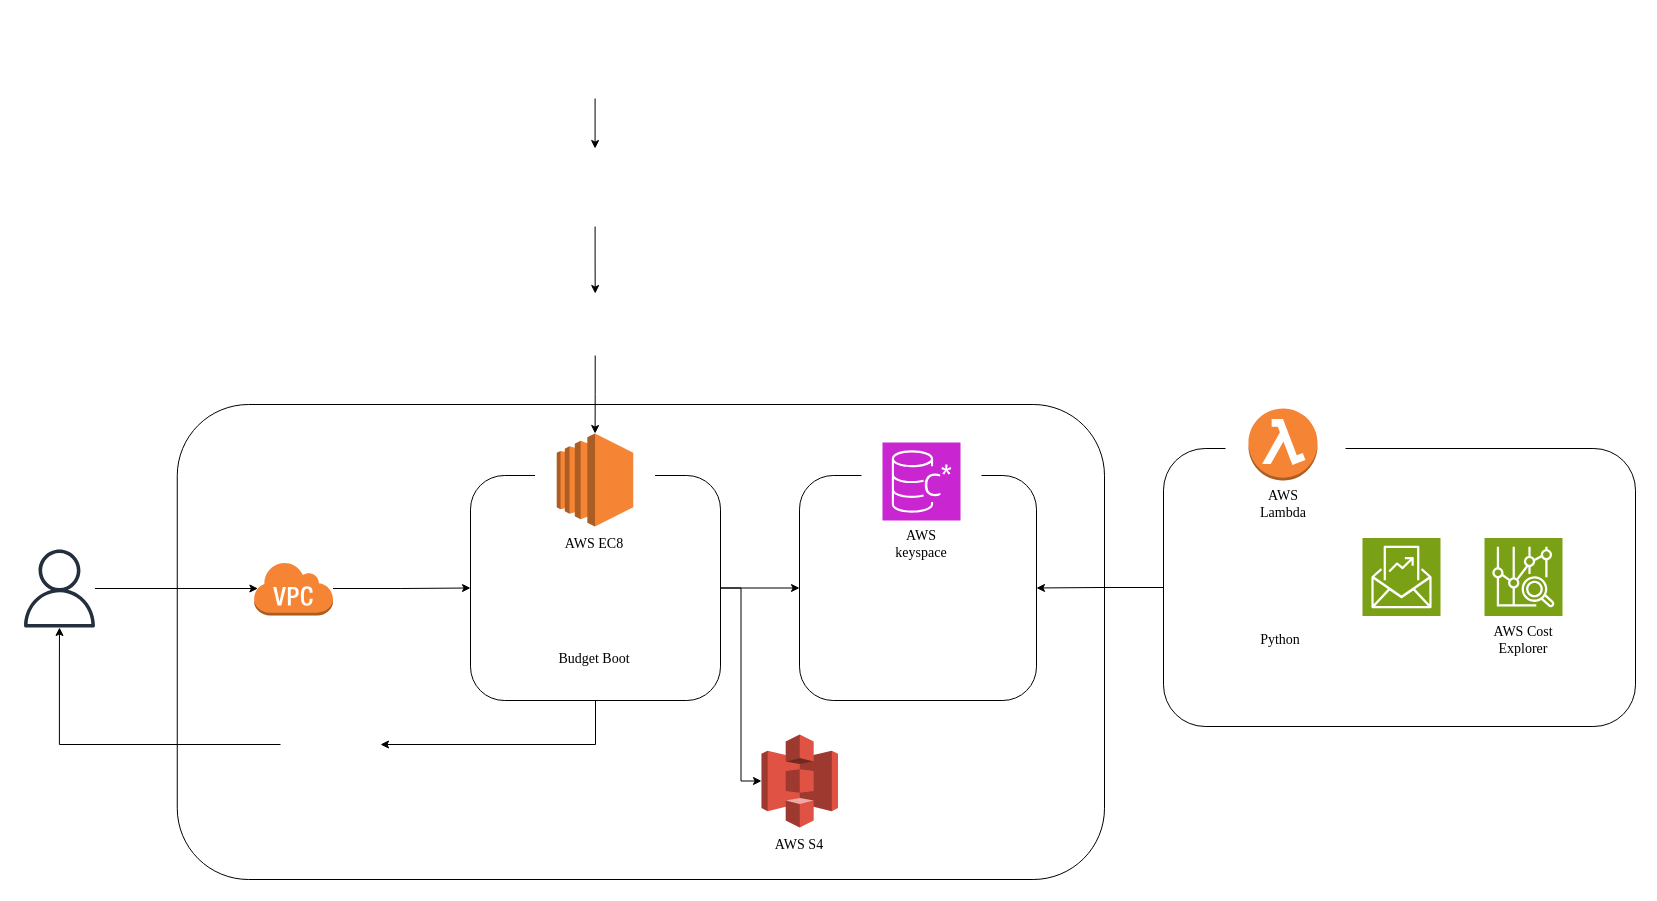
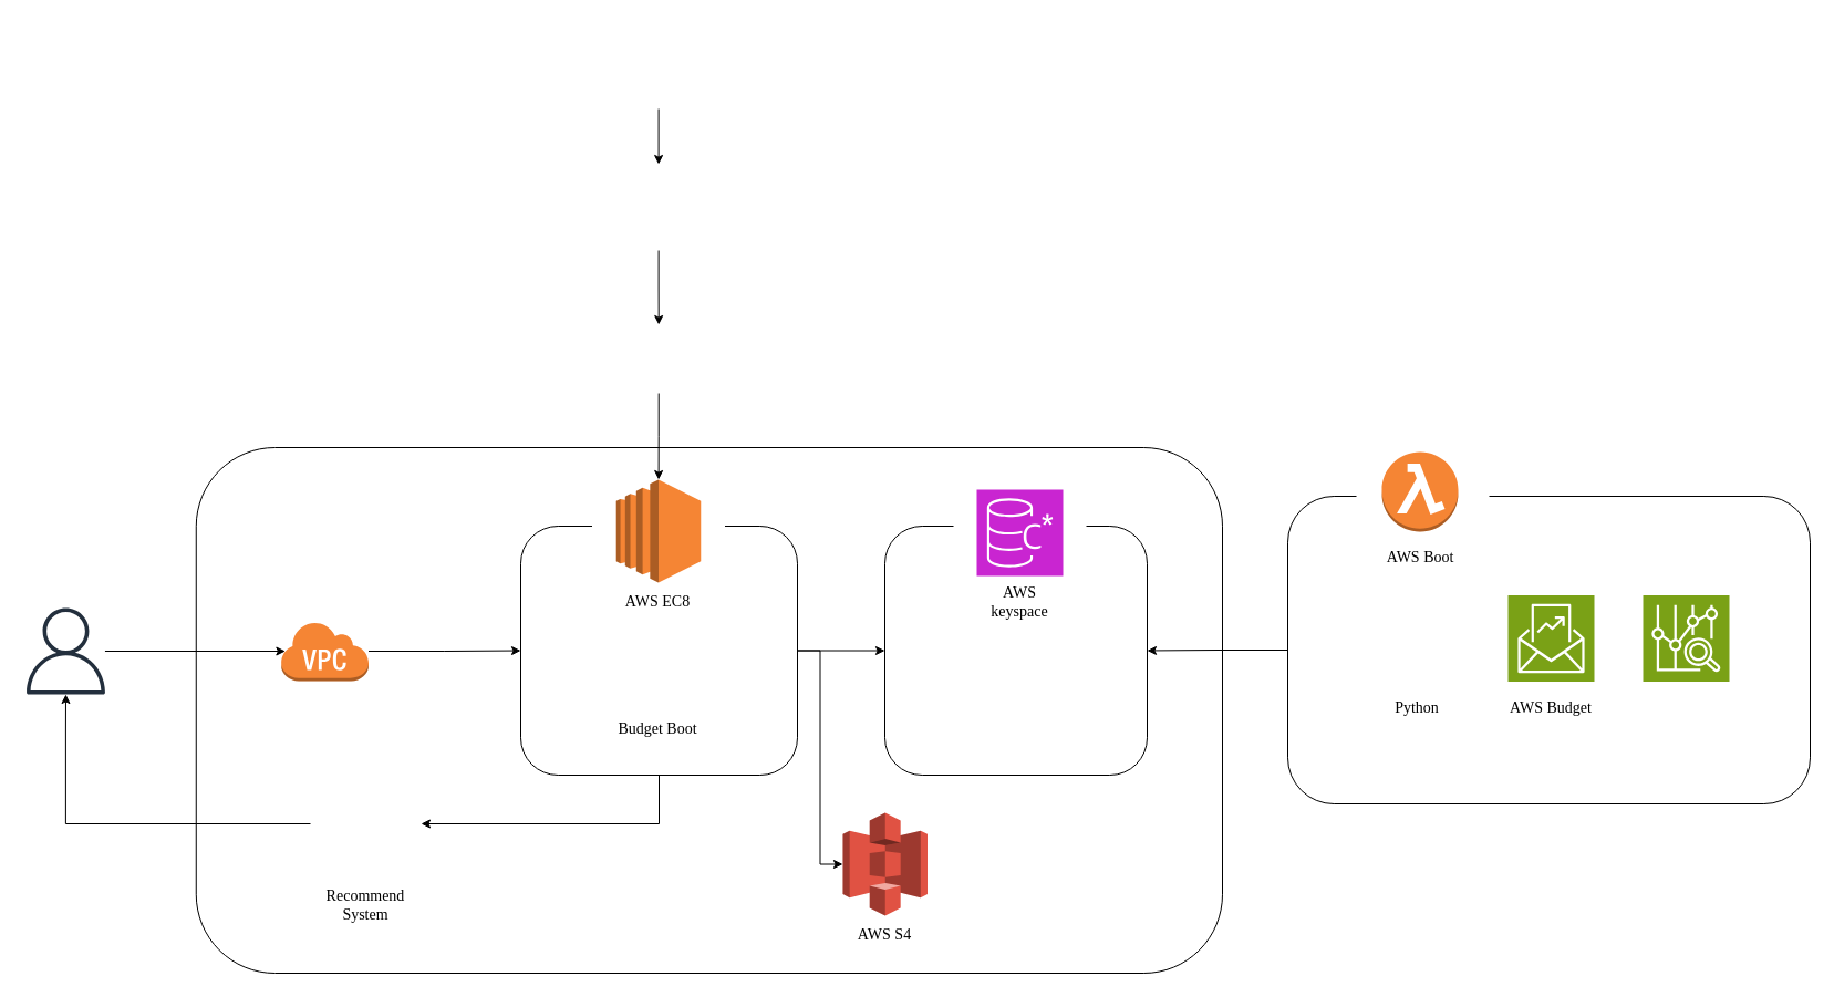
  <mxCell id="0" />
  <mxCell id="1" parent="0" />
  <mxCell id="2" value="" style="rounded=1;whiteSpace=wrap;html=1;" vertex="1" parent="1"><mxGeometry x="176.75" y="404" width="927.25" height="475" as="geometry" /></mxCell>
  <mxCell id="3" value="" style="edgeStyle=orthogonalEdgeStyle;rounded=0;orthogonalLoop=1;jettySize=auto;html=1;entryX=1;entryY=0.5;entryDx=0;entryDy=0;" edge="1" parent="1" source="4" target="35"><mxGeometry relative="1" as="geometry" /></mxCell>
  <mxCell id="4" value="" style="rounded=1;whiteSpace=wrap;html=1;" vertex="1" parent="1"><mxGeometry x="1163" y="448" width="472" height="278" as="geometry" /></mxCell>
  <mxCell id="5" value="" style="rounded=0;whiteSpace=wrap;html=1;strokeColor=none;" vertex="1" parent="1"><mxGeometry x="1225" y="442" width="120" height="60" as="geometry" /></mxCell>
  <mxCell id="6" value="" style="group" vertex="1" connectable="0" parent="1"><mxGeometry x="426" y="470" width="381.5" height="394" as="geometry" /></mxCell>
  <mxCell id="7" value="" style="rounded=1;whiteSpace=wrap;html=1;" vertex="1" parent="6"><mxGeometry x="44" y="5" width="250" height="225" as="geometry" /></mxCell>
  <mxCell id="8" value="" style="rounded=0;whiteSpace=wrap;html=1;strokeColor=none;" vertex="1" parent="6"><mxGeometry x="108.5" width="120" height="60" as="geometry" /></mxCell>
  <mxCell id="9" value="" style="group" vertex="1" connectable="0" parent="6"><mxGeometry x="130.25" y="-37" width="76.5" height="129" as="geometry" /></mxCell>
  <mxCell id="10" value="" style="outlineConnect=0;dashed=0;verticalLabelPosition=bottom;verticalAlign=top;align=center;html=1;shape=mxgraph.aws3.ec2;fillColor=#F58534;gradientColor=none;" vertex="1" parent="9"><mxGeometry width="76.5" height="93" as="geometry" /></mxCell>
  <mxCell id="11" value="&lt;font face=&quot;Comic Sans MS&quot; style=&quot;font-size: 14px;&quot;&gt;AWS EC8&lt;/font&gt;" style="text;html=1;strokeColor=none;fillColor=none;align=center;verticalAlign=middle;whiteSpace=wrap;rounded=0;" vertex="1" parent="9"><mxGeometry y="93" width="76" height="36" as="geometry" /></mxCell>
  <mxCell id="12" value="" style="group" vertex="1" connectable="0" parent="6"><mxGeometry x="130.0" y="97" width="77.06" height="109.57" as="geometry" /></mxCell>
  <mxCell id="13" value="" style="shape=image;verticalLabelPosition=bottom;labelBackgroundColor=default;verticalAlign=top;aspect=fixed;imageAspect=0;image=https://img1.daumcdn.net/thumb/R800x0/?scode=mtistory2&amp;fname=https%3A%2F%2Fblog.kakaocdn.net%2Fdn%2FcLzdCd%2FbtqGbqyr9yY%2FGPsl676qiTVKQTHRhwaWt1%2Fimg.png;clipPath=inset(20% 27% 19.5% 27%);" vertex="1" parent="12"><mxGeometry width="77.06" height="67.57" as="geometry" /></mxCell>
  <mxCell id="14" value="&lt;font face=&quot;Comic Sans MS&quot;&gt;&lt;span style=&quot;font-size: 14px;&quot;&gt;Budget Boot&lt;/span&gt;&lt;/font&gt;" style="text;html=1;strokeColor=none;fillColor=none;align=center;verticalAlign=middle;whiteSpace=wrap;rounded=0;" vertex="1" parent="12"><mxGeometry y="73.57" width="76" height="36" as="geometry" /></mxCell>
  <mxCell id="15" value="" style="group" vertex="1" connectable="0" parent="6"><mxGeometry x="335" y="264" width="76.5" height="129" as="geometry" /></mxCell>
  <mxCell id="16" value="" style="outlineConnect=0;dashed=0;verticalLabelPosition=bottom;verticalAlign=top;align=center;html=1;shape=mxgraph.aws3.s3;fillColor=#E05243;gradientColor=none;" vertex="1" parent="15"><mxGeometry width="76.5" height="93" as="geometry" /></mxCell>
  <mxCell id="17" value="&lt;font face=&quot;Comic Sans MS&quot; style=&quot;font-size: 14px;&quot;&gt;AWS S4&lt;/font&gt;" style="text;html=1;strokeColor=none;fillColor=none;align=center;verticalAlign=middle;whiteSpace=wrap;rounded=0;" vertex="1" parent="15"><mxGeometry y="93" width="76" height="36" as="geometry" /></mxCell>
  <mxCell id="18" value="" style="edgeStyle=orthogonalEdgeStyle;rounded=0;orthogonalLoop=1;jettySize=auto;html=1;entryX=0;entryY=0.5;entryDx=0;entryDy=0;entryPerimeter=0;exitX=1;exitY=0.5;exitDx=0;exitDy=0;" edge="1" parent="6" source="7" target="16"><mxGeometry relative="1" as="geometry" /></mxCell>
  <mxCell id="19" value="" style="edgeStyle=orthogonalEdgeStyle;rounded=0;orthogonalLoop=1;jettySize=auto;html=1;" edge="1" parent="1" source="20" target="22"><mxGeometry relative="1" as="geometry" /></mxCell>
  <mxCell id="20" value="" style="shape=image;verticalLabelPosition=bottom;labelBackgroundColor=default;verticalAlign=top;aspect=fixed;imageAspect=0;image=https://images.velog.io/images/gil0127/post/95d5dd68-5b48-409c-9080-93a63b2cad42/12345667.png;clipPath=inset(18.64% 53.67% 19.23% 11.33%);" vertex="1" parent="1"><mxGeometry x="555.58" y="20" width="78" height="78" as="geometry" /></mxCell>
  <mxCell id="21" value="" style="edgeStyle=orthogonalEdgeStyle;rounded=0;orthogonalLoop=1;jettySize=auto;html=1;" edge="1" parent="1" source="22" target="42"><mxGeometry relative="1" as="geometry" /></mxCell>
  <mxCell id="22" value="" style="shape=image;verticalLabelPosition=bottom;labelBackgroundColor=default;verticalAlign=top;aspect=fixed;imageAspect=0;image=https://images.velog.io/images/gil0127/post/95d5dd68-5b48-409c-9080-93a63b2cad42/12345667.png;clipPath=inset(17.46% 10.33% 23.37% 56.33%);" vertex="1" parent="1"><mxGeometry x="555.58" y="148" width="78" height="78" as="geometry" /></mxCell>
  <mxCell id="23" value="" style="group" vertex="1" connectable="0" parent="1"><mxGeometry x="1245" y="408" width="76" height="114" as="geometry" /></mxCell>
  <mxCell id="24" value="" style="outlineConnect=0;dashed=0;verticalLabelPosition=bottom;verticalAlign=top;align=center;html=1;shape=mxgraph.aws3.lambda_function;fillColor=#F58534;gradientColor=none;" vertex="1" parent="23"><mxGeometry x="3" width="69" height="72" as="geometry" /></mxCell>
- <mxCell id="25" value="&lt;font face=&quot;Comic Sans MS&quot; style=&quot;font-size: 14px;&quot;&gt;AWS Lambda&lt;/font&gt;" style="text;html=1;strokeColor=none;fillColor=none;align=center;verticalAlign=middle;whiteSpace=wrap;rounded=0;" vertex="1" parent="23"><mxGeometry y="78" width="76" height="36" as="geometry" /></mxCell>
+ <mxCell id="25" value="&lt;font face=&quot;Comic Sans MS&quot; style=&quot;font-size: 14px;&quot;&gt;AWS Boot&lt;/font&gt;" style="text;html=1;strokeColor=none;fillColor=none;align=center;verticalAlign=middle;whiteSpace=wrap;rounded=0;" vertex="1" parent="23"><mxGeometry y="78" width="76" height="36" as="geometry" /></mxCell>
  <mxCell id="26" value="" style="group" vertex="1" connectable="0" parent="1"><mxGeometry x="253" y="561" width="79.5" height="90" as="geometry" /></mxCell>
  <mxCell id="27" value="" style="outlineConnect=0;dashed=0;verticalLabelPosition=bottom;verticalAlign=top;align=center;html=1;shape=mxgraph.aws3.virtual_private_cloud;fillColor=#F58534;gradientColor=none;" vertex="1" parent="26"><mxGeometry width="79.5" height="54" as="geometry" /></mxCell>
  <mxCell id="28" value="" style="group" vertex="1" connectable="0" parent="1"><mxGeometry x="1484" y="537.5" width="80.39" height="120" as="geometry" /></mxCell>
  <mxCell id="29" value="" style="sketch=0;points=[[0,0,0],[0.25,0,0],[0.5,0,0],[0.75,0,0],[1,0,0],[0,1,0],[0.25,1,0],[0.5,1,0],[0.75,1,0],[1,1,0],[0,0.25,0],[0,0.5,0],[0,0.75,0],[1,0.25,0],[1,0.5,0],[1,0.75,0]];outlineConnect=0;fontColor=#232F3E;fillColor=#7AA116;strokeColor=#ffffff;dashed=0;verticalLabelPosition=bottom;verticalAlign=top;align=center;html=1;fontSize=12;fontStyle=0;aspect=fixed;shape=mxgraph.aws4.resourceIcon;resIcon=mxgraph.aws4.cost_explorer;" vertex="1" parent="28"><mxGeometry width="78" height="78" as="geometry" /></mxCell>
- <mxCell id="30" value="&lt;font face=&quot;Comic Sans MS&quot;&gt;&lt;span style=&quot;font-size: 14px;&quot;&gt;AWS Cost Explorer&lt;br&gt;&lt;/span&gt;&lt;/font&gt;" style="text;html=1;strokeColor=none;fillColor=none;align=center;verticalAlign=middle;whiteSpace=wrap;rounded=0;" vertex="1" parent="28"><mxGeometry x="1" y="84" width="76" height="36" as="geometry" /></mxCell>
  <mxCell id="31" value="" style="group" vertex="1" connectable="0" parent="1"><mxGeometry x="1362" y="537.5" width="78" height="120" as="geometry" /></mxCell>
  <mxCell id="32" value="" style="sketch=0;points=[[0,0,0],[0.25,0,0],[0.5,0,0],[0.75,0,0],[1,0,0],[0,1,0],[0.25,1,0],[0.5,1,0],[0.75,1,0],[1,1,0],[0,0.25,0],[0,0.5,0],[0,0.75,0],[1,0.25,0],[1,0.5,0],[1,0.75,0]];outlineConnect=0;fontColor=#232F3E;fillColor=#7AA116;strokeColor=#ffffff;dashed=0;verticalLabelPosition=bottom;verticalAlign=top;align=center;html=1;fontSize=12;fontStyle=0;aspect=fixed;shape=mxgraph.aws4.resourceIcon;resIcon=mxgraph.aws4.budgets_2;" vertex="1" parent="31"><mxGeometry width="78" height="78" as="geometry" /></mxCell>
+ <mxCell id="33" value="&lt;font face=&quot;Comic Sans MS&quot;&gt;&lt;span style=&quot;font-size: 14px;&quot;&gt;AWS Budget&lt;br&gt;&lt;/span&gt;&lt;/font&gt;" style="text;html=1;strokeColor=none;fillColor=none;align=center;verticalAlign=middle;whiteSpace=wrap;rounded=0;" vertex="1" parent="31"><mxGeometry x="1" y="84" width="76" height="36" as="geometry" /></mxCell>
  <mxCell id="34" value="" style="edgeStyle=orthogonalEdgeStyle;rounded=0;orthogonalLoop=1;jettySize=auto;html=1;entryX=0;entryY=0.5;entryDx=0;entryDy=0;" edge="1" parent="1" source="27" target="7"><mxGeometry relative="1" as="geometry"><mxPoint x="500" y="450" as="targetPoint" /></mxGeometry></mxCell>
  <mxCell id="35" value="" style="rounded=1;whiteSpace=wrap;html=1;" vertex="1" parent="1"><mxGeometry x="799" y="475" width="237" height="225" as="geometry" /></mxCell>
  <mxCell id="36" value="" style="rounded=0;whiteSpace=wrap;html=1;strokeColor=none;" vertex="1" parent="1"><mxGeometry x="849.5" y="477" width="120" height="60" as="geometry" /></mxCell>
  <mxCell id="37" value="" style="shape=image;verticalLabelPosition=bottom;labelBackgroundColor=default;verticalAlign=top;aspect=fixed;imageAspect=0;image=https://upload.wikimedia.org/wikipedia/commons/thumb/5/5e/Cassandra_logo.svg/1200px-Cassandra_logo.svg.png;" vertex="1" parent="1"><mxGeometry x="887.19" y="590" width="77.61" height="52" as="geometry" /></mxCell>
  <mxCell id="38" value="" style="edgeStyle=orthogonalEdgeStyle;rounded=0;orthogonalLoop=1;jettySize=auto;html=1;exitX=1;exitY=0.5;exitDx=0;exitDy=0;entryX=0;entryY=0.5;entryDx=0;entryDy=0;" edge="1" parent="1" source="7" target="35"><mxGeometry relative="1" as="geometry"><mxPoint x="643" y="611" as="sourcePoint" /><mxPoint x="809" y="562" as="targetPoint" /></mxGeometry></mxCell>
  <mxCell id="39" value="" style="sketch=0;outlineConnect=0;fontColor=#232F3E;gradientColor=none;fillColor=#232F3D;strokeColor=none;dashed=0;verticalLabelPosition=bottom;verticalAlign=top;align=center;html=1;fontSize=12;fontStyle=0;aspect=fixed;pointerEvents=1;shape=mxgraph.aws4.user;" vertex="1" parent="1"><mxGeometry x="20" y="549" width="78" height="78" as="geometry" /></mxCell>
  <mxCell id="40" value="" style="edgeStyle=orthogonalEdgeStyle;rounded=0;orthogonalLoop=1;jettySize=auto;html=1;entryX=0.055;entryY=0.5;entryDx=0;entryDy=0;entryPerimeter=0;" edge="1" parent="1" source="39" target="27"><mxGeometry relative="1" as="geometry"><mxPoint x="13" y="734" as="sourcePoint" /><mxPoint x="209" y="735" as="targetPoint" /></mxGeometry></mxCell>
  <mxCell id="41" value="" style="edgeStyle=orthogonalEdgeStyle;rounded=0;orthogonalLoop=1;jettySize=auto;html=1;" edge="1" parent="1" source="42" target="10"><mxGeometry relative="1" as="geometry" /></mxCell>
  <mxCell id="42" value="" style="shape=image;verticalLabelPosition=bottom;labelBackgroundColor=default;verticalAlign=top;aspect=fixed;imageAspect=0;image=https://velog.velcdn.com/images/leeeeeyeon/post/45605595-6341-454e-a28f-f2569878eab5/image.png;clipPath=inset(24.56% 31% 22.19% 31.33%);" vertex="1" parent="1"><mxGeometry x="555.73" y="293" width="77.85" height="62" as="geometry" /></mxCell>
  <mxCell id="43" value="" style="group" vertex="1" connectable="0" parent="1"><mxGeometry x="871" y="442" width="110" height="120" as="geometry" /></mxCell>
  <mxCell id="44" value="" style="rounded=0;whiteSpace=wrap;html=1;strokeColor=none;" vertex="1" parent="43"><mxGeometry x="-10" y="27" width="120" height="60" as="geometry" /></mxCell>
  <mxCell id="45" value="" style="sketch=0;points=[[0,0,0],[0.25,0,0],[0.5,0,0],[0.75,0,0],[1,0,0],[0,1,0],[0.25,1,0],[0.5,1,0],[0.75,1,0],[1,1,0],[0,0.25,0],[0,0.5,0],[0,0.75,0],[1,0.25,0],[1,0.5,0],[1,0.75,0]];outlineConnect=0;fontColor=#232F3E;fillColor=#C925D1;strokeColor=#ffffff;dashed=0;verticalLabelPosition=bottom;verticalAlign=top;align=center;html=1;fontSize=12;fontStyle=0;aspect=fixed;shape=mxgraph.aws4.resourceIcon;resIcon=mxgraph.aws4.keyspaces;" vertex="1" parent="43"><mxGeometry x="11" width="78" height="78" as="geometry" /></mxCell>
  <mxCell id="46" value="&lt;font face=&quot;Comic Sans MS&quot;&gt;&lt;span style=&quot;font-size: 14px;&quot;&gt;AWS keyspace&lt;br&gt;&lt;/span&gt;&lt;/font&gt;" style="text;html=1;strokeColor=none;fillColor=none;align=center;verticalAlign=middle;whiteSpace=wrap;rounded=0;" vertex="1" parent="43"><mxGeometry x="11" y="84" width="78" height="36" as="geometry" /></mxCell>
  <mxCell id="47" value="" style="group" vertex="1" connectable="0" parent="1"><mxGeometry x="280" y="694" width="100" height="142" as="geometry" /></mxCell>
  <mxCell id="48" value="" style="shape=image;verticalLabelPosition=bottom;labelBackgroundColor=default;verticalAlign=top;aspect=fixed;imageAspect=0;image=https://cdn-icons-png.flaticon.com/512/1965/1965706.png;" vertex="1" parent="47"><mxGeometry width="100" height="100" as="geometry" /></mxCell>
+ <mxCell id="49" value="&lt;font face=&quot;Comic Sans MS&quot;&gt;&lt;span style=&quot;font-size: 14px;&quot;&gt;Recommend System&lt;/span&gt;&lt;/font&gt;" style="text;html=1;strokeColor=none;fillColor=none;align=center;verticalAlign=middle;whiteSpace=wrap;rounded=0;" vertex="1" parent="47"><mxGeometry x="12" y="106" width="76" height="36" as="geometry" /></mxCell>
  <mxCell id="50" value="" style="edgeStyle=orthogonalEdgeStyle;rounded=0;orthogonalLoop=1;jettySize=auto;html=1;entryX=1;entryY=0.5;entryDx=0;entryDy=0;exitX=0.5;exitY=1;exitDx=0;exitDy=0;" edge="1" parent="1" source="7" target="48"><mxGeometry relative="1" as="geometry"><mxPoint x="595" y="777" as="targetPoint" /></mxGeometry></mxCell>
  <mxCell id="51" value="" style="edgeStyle=orthogonalEdgeStyle;rounded=0;orthogonalLoop=1;jettySize=auto;html=1;exitX=0;exitY=0.5;exitDx=0;exitDy=0;" edge="1" parent="1" source="48" target="39"><mxGeometry relative="1" as="geometry"><mxPoint x="156" y="789" as="sourcePoint" /><mxPoint x="-59" y="836" as="targetPoint" /></mxGeometry></mxCell>
  <mxCell id="52" value="" style="group" vertex="1" connectable="0" parent="1"><mxGeometry x="1238" y="537" width="80" height="121" as="geometry" /></mxCell>
  <mxCell id="53" value="" style="shape=image;verticalLabelPosition=bottom;labelBackgroundColor=default;verticalAlign=top;aspect=fixed;imageAspect=0;image=https://upload.wikimedia.org/wikipedia/commons/thumb/c/c3/Python-logo-notext.svg/1200px-Python-logo-notext.svg.png;" vertex="1" parent="52"><mxGeometry width="79.39" height="87" as="geometry" /></mxCell>
  <mxCell id="54" value="Python" style="text;html=1;strokeColor=none;fillColor=none;align=center;verticalAlign=middle;whiteSpace=wrap;rounded=0;fontSize=14;fontFamily=Comic Sans MS;" vertex="1" parent="52"><mxGeometry x="4" y="85" width="76" height="36" as="geometry" /></mxCell>
